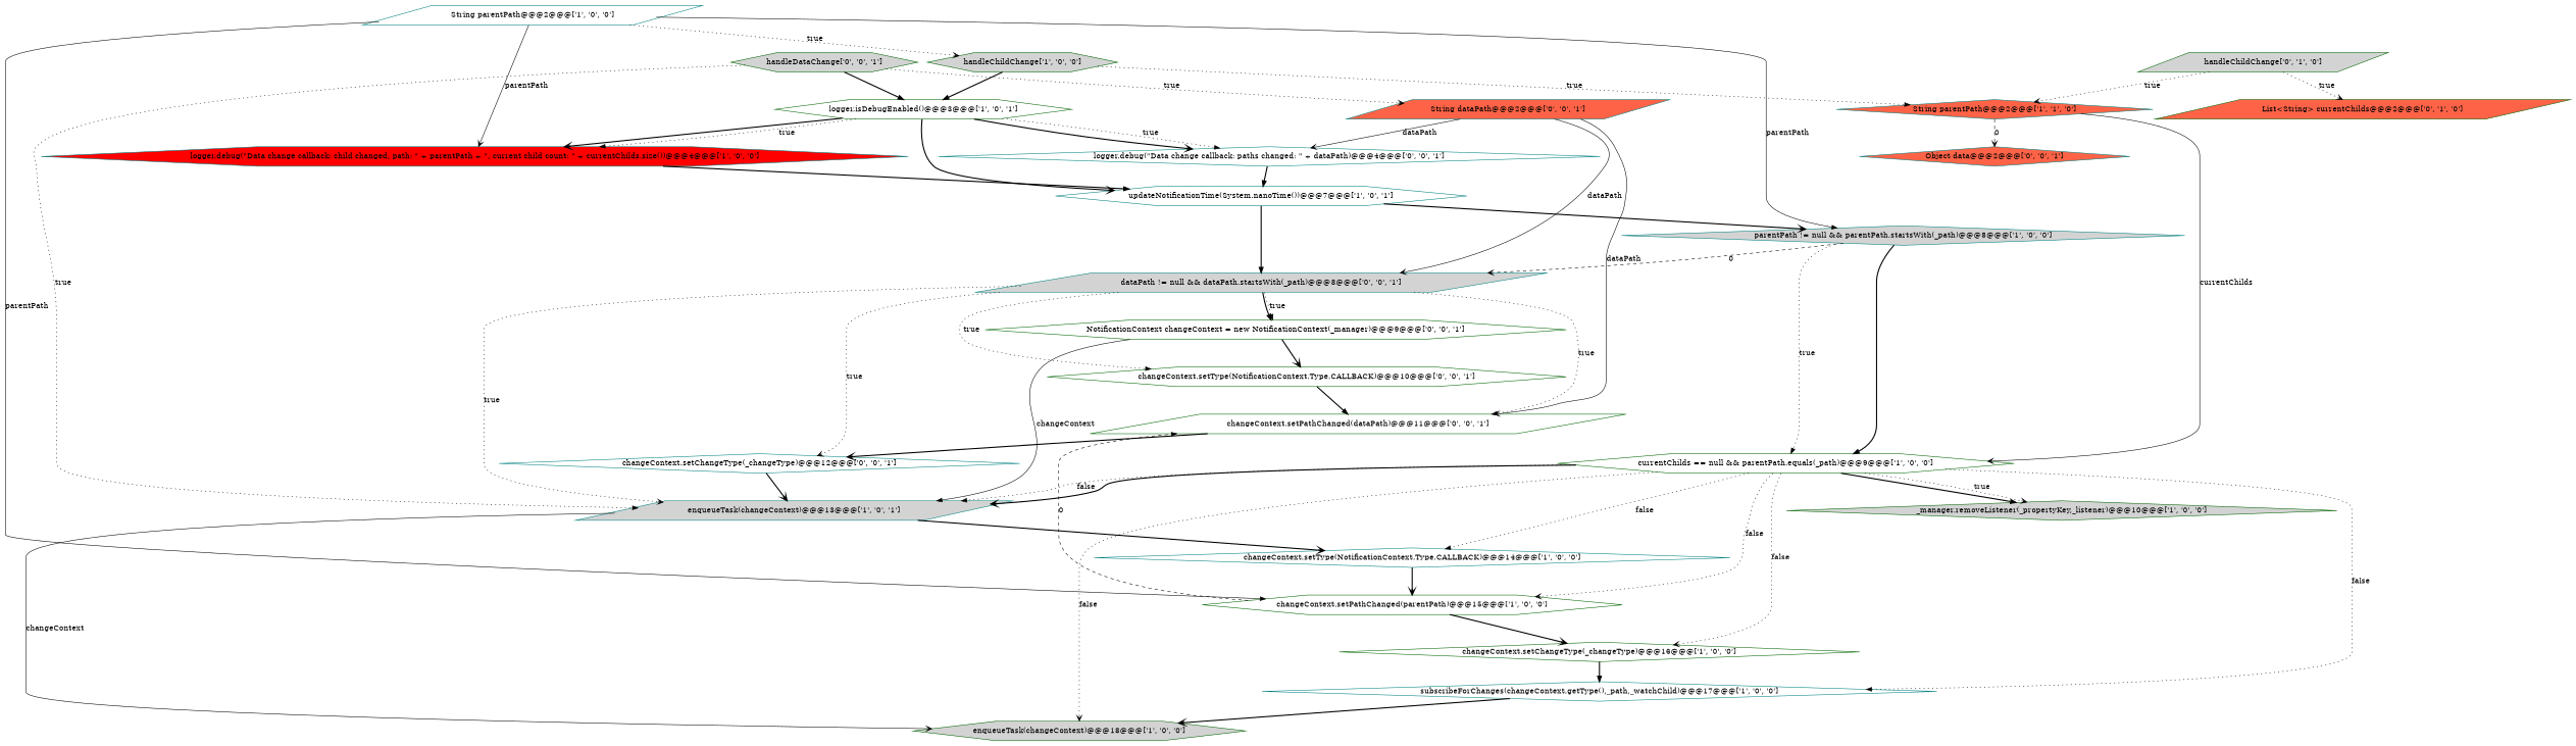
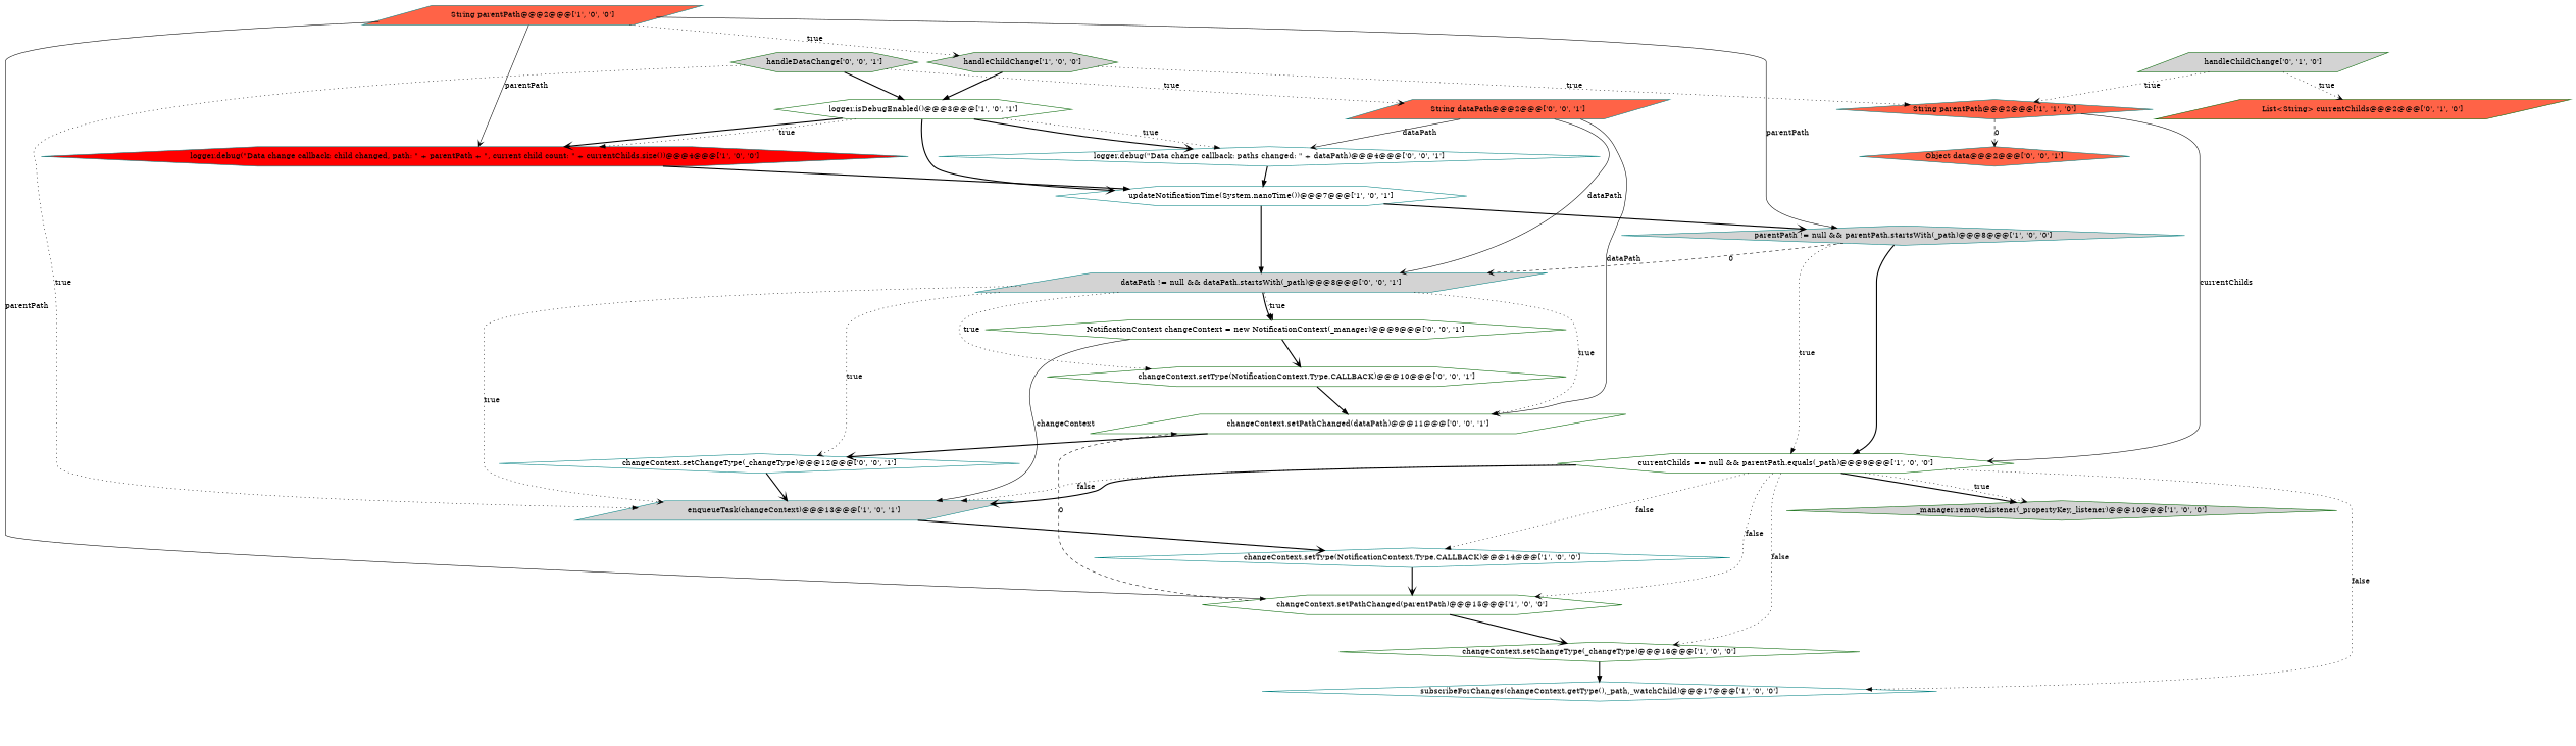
  digraph {
    node [color=teal fillcolor=white shape=hexagon style=filled]
    edge [arrowhead=vee style=bold]
    n1 [fillcolor=red label="logger.debug(\"Data change callback: child changed, path: \" + parentPath + \", current child count: \" + currentChilds.size())@@@4@@@['1', '0', '0']"]
    n2 [label="updateNotificationTime(System.nanoTime())@@@7@@@['1', '0', '1']"]
    n3 [fillcolor=lightgray label="parentPath != null && parentPath.startsWith(_path)@@@8@@@['1', '0', '0']" shape=diamond]
    n4 [fillcolor=lightgray label="dataPath != null && dataPath.startsWith(_path)@@@8@@@['0', '0', '1']" shape=parallelogram]
    n5 [color=darkgreen fillcolor=lightgray label="handleChildChange['1', '0', '0']"]
    n6 [fillcolor=tomato label="String parentPath@@@2@@@['1', '1', '0']" shape=diamond]
    n7 [color=darkgreen label="logger.isDebugEnabled()@@@3@@@['1', '0', '1']"]
-   n8 [label="String parentPath@@@2@@@['1', '0', '0']" shape=parallelogram]
+   n8 [fillcolor=tomato label="String parentPath@@@2@@@['1', '0', '0']" shape=parallelogram]
    n9 [color=darkgreen label="changeContext.setPathChanged(parentPath)@@@15@@@['1', '0', '0']"]
    n10 [fillcolor=tomato label="Object data@@@2@@@['0', '0', '1']" shape=diamond]
    n11 [color=darkgreen label="currentChilds == null && parentPath.equals(_path)@@@9@@@['1', '0', '0']"]
    n12 [label="logger.debug(\"Data change callback: paths changed: \" + dataPath)@@@4@@@['0', '0', '1']" shape=diamond]
-   n13 [color=darkgreen fillcolor=lightgray label="enqueueTask(changeContext)@@@18@@@['1', '0', '0']"]
    n14 [color=darkgreen label="changeContext.setChangeType(_changeType)@@@16@@@['1', '0', '0']" shape=diamond]
    n15 [color=darkgreen label="changeContext.setPathChanged(dataPath)@@@11@@@['0', '0', '1']" shape=parallelogram]
    n16 [label="changeContext.setType(NotificationContext.Type.CALLBACK)@@@14@@@['1', '0', '0']" shape=diamond]
    n17 [fillcolor=lightgray label="enqueueTask(changeContext)@@@13@@@['1', '0', '1']" shape=parallelogram]
    n18 [label="subscribeForChanges(changeContext.getType(),_path,_watchChild)@@@17@@@['1', '0', '0']" shape=diamond]
    n19 [color=darkgreen fillcolor=lightgray label="_manager.removeListener(_propertyKey,_listener)@@@10@@@['1', '0', '0']" shape=diamond]
    n20 [label="changeContext.setChangeType(_changeType)@@@12@@@['0', '0', '1']" shape=diamond]
    n21 [color=darkgreen fillcolor=lightgray label="handleChildChange['0', '1', '0']" shape=parallelogram]
    n22 [color=darkgreen fillcolor=tomato label="List<String> currentChilds@@@2@@@['0', '1', '0']" shape=parallelogram]
    n23 [color=darkgreen label="changeContext.setType(NotificationContext.Type.CALLBACK)@@@10@@@['0', '0', '1']"]
    n24 [color=darkgreen label="NotificationContext changeContext = new NotificationContext(_manager)@@@9@@@['0', '0', '1']"]
    n25 [color=darkgreen fillcolor=lightgray label="handleDataChange['0', '0', '1']"]
    n26 [fillcolor=tomato label="String dataPath@@@2@@@['0', '0', '1']" shape=parallelogram]
    n1 -> n2 [arrowhead=normal]
    n2 -> n3
    n2 -> n4 [arrowhead=normal]
    n3 -> n4 [label=0 style=dashed]
    n3 -> n11 [arrowhead=normal]
    n3 -> n11 [arrowhead=normal label=true style=dotted]
    n4 -> n15 [arrowhead=normal label=true style=dotted]
    n4 -> n17 [label=true style=dotted]
    n4 -> n20 [label=true style=dotted]
    n4 -> n23 [arrowhead=normal label=true style=dotted]
    n4 -> n24 [arrowhead=normal]
    n4 -> n24 [arrowhead=normal label=true style=dotted]
    n5 -> n6 [arrowhead=normal label=true style=dotted]
    n5 -> n7 [arrowhead=normal]
    n6 -> n10 [label=0 style=dashed]
    n6 -> n11 [label=currentChilds style=solid]
    n7 -> n1
    n7 -> n1 [arrowhead=normal label=true style=dotted]
    n7 -> n2
    n7 -> n12 [arrowhead=normal label=true style=dotted]
    n7 -> n12
    n8 -> n1 [label=parentPath style=solid]
    n8 -> n3 [arrowhead=normal label=parentPath style=solid]
    n8 -> n5 [label=true style=dotted]
    n8 -> n9 [arrowhead=normal label=parentPath style=solid]
    n9 -> n14
    n9 -> n15 [arrowhead=normal label=0 style=dashed]
    n11 -> n9 [label=false style=dotted]
-   n11 -> n13 [label=false style=dotted]
    n11 -> n14 [label=false style=dotted]
    n11 -> n16 [arrowhead=normal label=false style=dotted]
    n11 -> n17 [arrowhead=normal label=false style=dotted]
    n11 -> n17
    n11 -> n18 [arrowhead=normal label=false style=dotted]
    n11 -> n19 [arrowhead=normal]
    n11 -> n19 [label=true style=dotted]
    n12 -> n2 [arrowhead=normal]
    n14 -> n18 [arrowhead=normal]
    n15 -> n20
    n16 -> n9
-   n17 -> n13 [label=changeContext style=solid]
    n17 -> n16
-   n18 -> n13
    n20 -> n17
    n21 -> n6 [label=true style=dotted]
    n21 -> n22 [label=true style=dotted]
    n23 -> n15 [arrowhead=normal]
    n24 -> n17 [arrowhead=normal label=changeContext style=solid]
    n24 -> n23
    n25 -> n7 [arrowhead=normal]
    n25 -> n17 [arrowhead=normal label=true style=dotted]
    n25 -> n26 [label=true style=dotted]
    n26 -> n4 [label=dataPath style=solid]
    n26 -> n12 [label=dataPath style=solid]
    n26 -> n15 [label=dataPath style=solid]
  }
